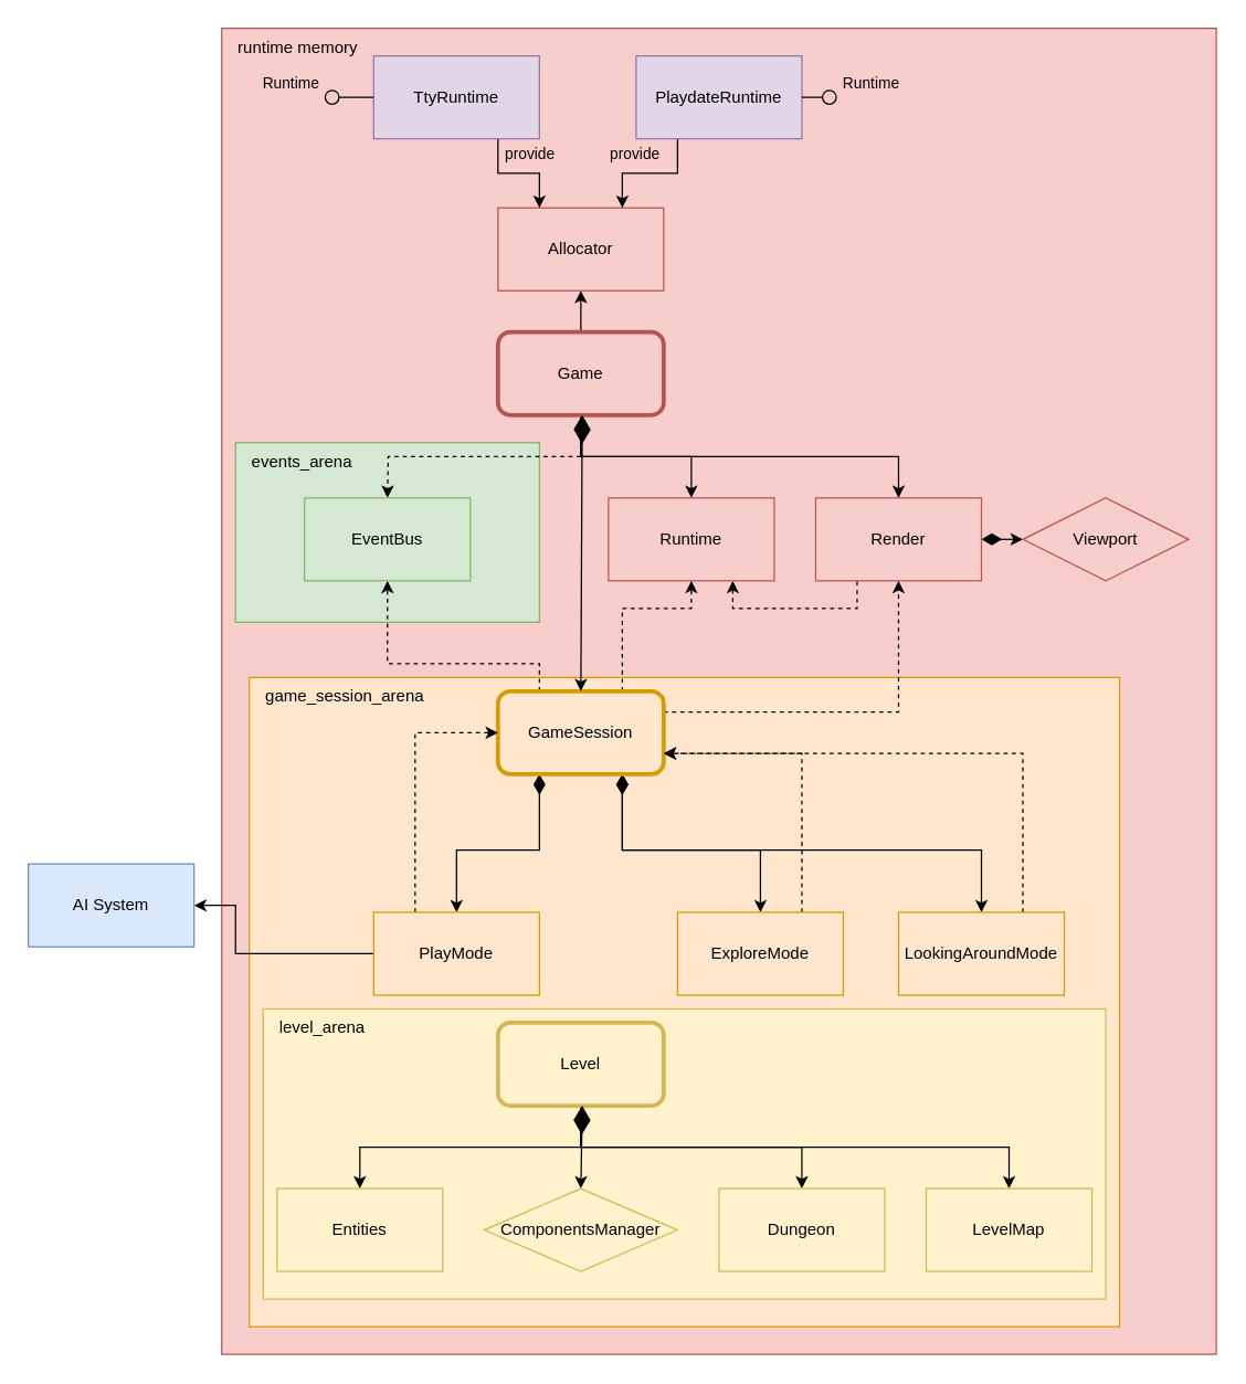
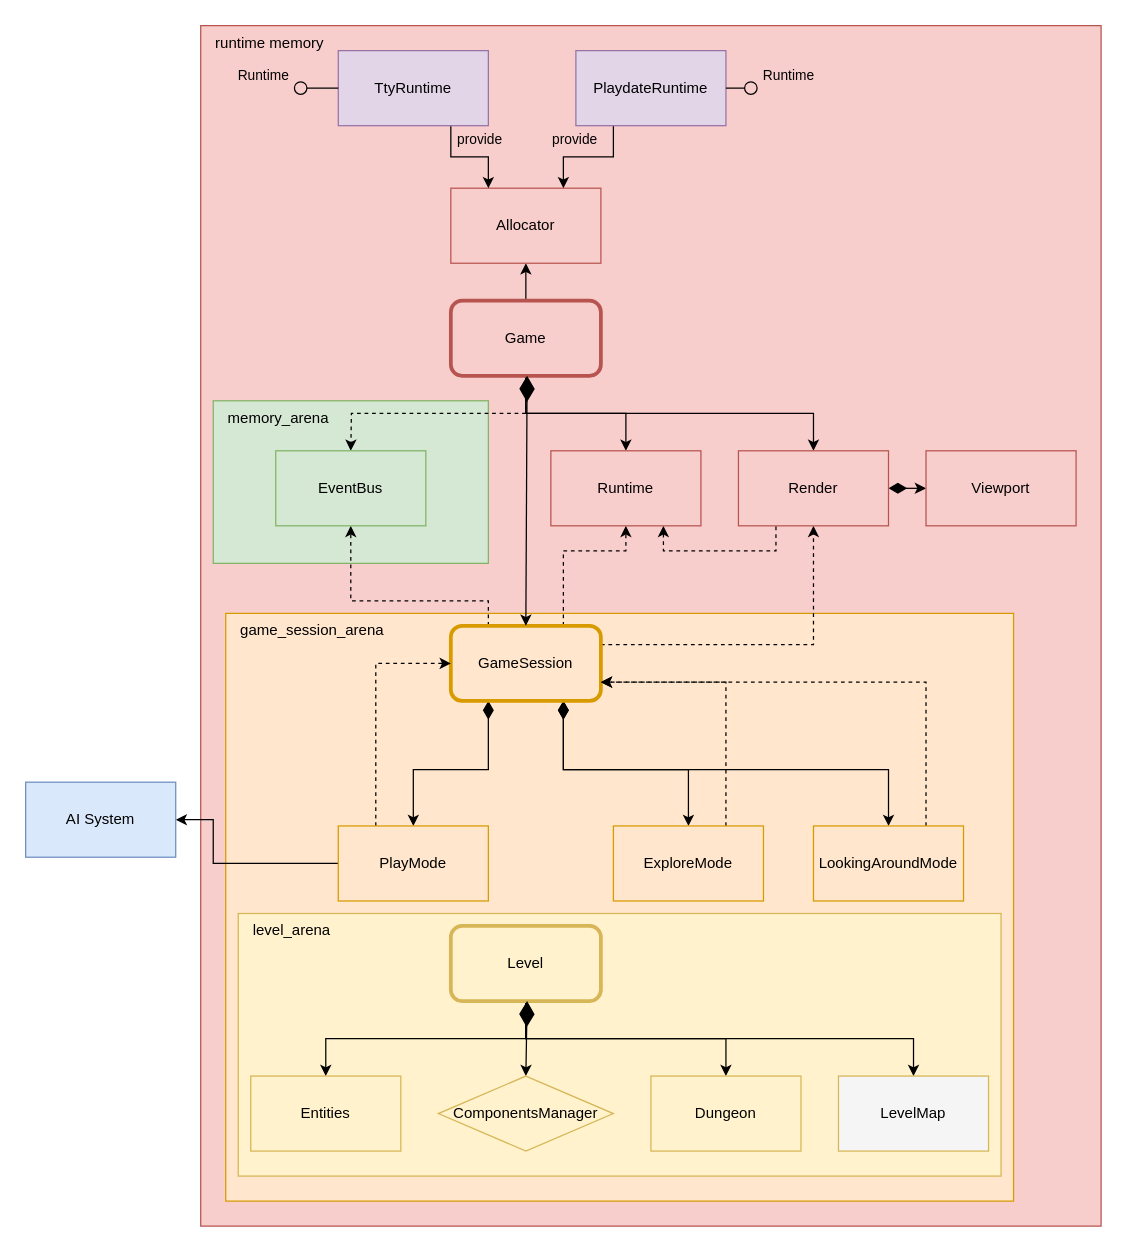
  <mxCell id="0" />
  <mxCell id="1" parent="0" />
  <mxCell id="2" value="runtime memory" style="rounded=0;whiteSpace=wrap;html=1;fillColor=#f8cecc;strokeColor=#b85450;verticalAlign=top;align=left;spacingLeft=10;" parent="1" vertex="1"><mxGeometry x="160" y="20" width="720" height="960" as="geometry" /></mxCell>
- <mxCell id="3" value="events_arena" style="rounded=0;whiteSpace=wrap;html=1;fillColor=#d5e8d4;strokeColor=#82b366;align=left;verticalAlign=top;spacingLeft=10;" vertex="1" parent="1"><mxGeometry x="170" y="320" width="220" height="130" as="geometry" /></mxCell>
+ <mxCell id="3" value="memory_arena" style="rounded=0;whiteSpace=wrap;html=1;fillColor=#d5e8d4;strokeColor=#82b366;align=left;verticalAlign=top;spacingLeft=10;" vertex="1" parent="1"><mxGeometry x="170" y="320" width="220" height="130" as="geometry" /></mxCell>
  <mxCell id="4" value="game_session_arena" style="rounded=0;whiteSpace=wrap;html=1;fillColor=#ffe6cc;strokeColor=#d79b00;align=left;verticalAlign=top;spacingLeft=10;" parent="1" vertex="1"><mxGeometry x="180" y="490" width="630" height="470" as="geometry" /></mxCell>
  <mxCell id="5" value="level_arena" style="rounded=0;whiteSpace=wrap;html=1;fillColor=#fff2cc;strokeColor=#d6b656;align=left;verticalAlign=top;spacingLeft=10;" parent="1" vertex="1"><mxGeometry x="190" y="730" width="610" height="210" as="geometry" /></mxCell>
  <mxCell id="6" style="edgeStyle=orthogonalEdgeStyle;rounded=0;orthogonalLoop=1;jettySize=auto;html=1;exitX=0.5;exitY=1;exitDx=0;exitDy=0;dashed=1;" parent="1" source="10" edge="1"><mxGeometry relative="1" as="geometry"><mxPoint x="280" y="360" as="targetPoint" /></mxGeometry></mxCell>
  <mxCell id="7" style="edgeStyle=orthogonalEdgeStyle;rounded=0;orthogonalLoop=1;jettySize=auto;html=1;exitX=0.5;exitY=1;exitDx=0;exitDy=0;entryX=0.5;entryY=0;entryDx=0;entryDy=0;" parent="1" source="10" target="24" edge="1"><mxGeometry relative="1" as="geometry" /></mxCell>
  <mxCell id="8" style="edgeStyle=orthogonalEdgeStyle;rounded=0;orthogonalLoop=1;jettySize=auto;html=1;exitX=0.5;exitY=1;exitDx=0;exitDy=0;" parent="1" source="10" target="42" edge="1"><mxGeometry relative="1" as="geometry" /></mxCell>
  <mxCell id="9" style="edgeStyle=orthogonalEdgeStyle;rounded=0;orthogonalLoop=1;jettySize=auto;html=1;exitX=0.5;exitY=0;exitDx=0;exitDy=0;entryX=0.5;entryY=1;entryDx=0;entryDy=0;" edge="1" parent="1" source="10" target="36"><mxGeometry relative="1" as="geometry" /></mxCell>
  <mxCell id="10" value="Game" style="rounded=1;whiteSpace=wrap;html=1;fillColor=#f8cecc;strokeColor=#b85450;strokeWidth=3;" parent="1" vertex="1"><mxGeometry x="360" y="240" width="120" height="60" as="geometry" /></mxCell>
  <mxCell id="11" style="edgeStyle=orthogonalEdgeStyle;rounded=0;orthogonalLoop=1;jettySize=auto;html=1;exitX=0.25;exitY=1;exitDx=0;exitDy=0;entryX=0.5;entryY=0;entryDx=0;entryDy=0;startArrow=diamondThin;startFill=1;startSize=12;" parent="1" source="17" target="29" edge="1"><mxGeometry relative="1" as="geometry" /></mxCell>
  <mxCell id="12" style="edgeStyle=orthogonalEdgeStyle;rounded=0;orthogonalLoop=1;jettySize=auto;html=1;exitX=0.75;exitY=1;exitDx=0;exitDy=0;entryX=0.5;entryY=0;entryDx=0;entryDy=0;strokeColor=default;align=center;verticalAlign=middle;fontFamily=Helvetica;fontSize=11;fontColor=default;labelBackgroundColor=default;startArrow=diamondThin;startFill=1;startSize=12;endArrow=classic;" parent="1" source="17" target="31" edge="1"><mxGeometry relative="1" as="geometry" /></mxCell>
  <mxCell id="13" style="edgeStyle=orthogonalEdgeStyle;rounded=0;orthogonalLoop=1;jettySize=auto;html=1;exitX=0.25;exitY=0;exitDx=0;exitDy=0;entryX=0.5;entryY=1;entryDx=0;entryDy=0;dashed=1;" parent="1" source="17" target="37" edge="1"><mxGeometry relative="1" as="geometry"><Array as="points"><mxPoint x="390" y="480" /><mxPoint x="280" y="480" /></Array></mxGeometry></mxCell>
  <mxCell id="14" style="edgeStyle=orthogonalEdgeStyle;rounded=0;orthogonalLoop=1;jettySize=auto;html=1;exitX=1;exitY=0.25;exitDx=0;exitDy=0;entryX=0.5;entryY=1;entryDx=0;entryDy=0;dashed=1;" parent="1" source="17" target="24" edge="1"><mxGeometry relative="1" as="geometry"><Array as="points"><mxPoint x="650" y="515" /></Array></mxGeometry></mxCell>
  <mxCell id="15" style="edgeStyle=orthogonalEdgeStyle;rounded=0;orthogonalLoop=1;jettySize=auto;html=1;exitX=0.75;exitY=1;exitDx=0;exitDy=0;entryX=0.5;entryY=0;entryDx=0;entryDy=0;strokeColor=default;align=center;verticalAlign=middle;fontFamily=Helvetica;fontSize=11;fontColor=default;labelBackgroundColor=default;startArrow=diamondThin;startFill=1;startSize=12;endArrow=classic;" parent="1" source="17" target="39" edge="1"><mxGeometry relative="1" as="geometry" /></mxCell>
  <mxCell id="16" style="edgeStyle=orthogonalEdgeStyle;rounded=0;orthogonalLoop=1;jettySize=auto;html=1;exitX=0.75;exitY=0;exitDx=0;exitDy=0;entryX=0.5;entryY=1;entryDx=0;entryDy=0;dashed=1;" parent="1" source="17" target="42" edge="1"><mxGeometry relative="1" as="geometry"><Array as="points"><mxPoint x="450" y="440" /><mxPoint x="500" y="440" /></Array></mxGeometry></mxCell>
  <mxCell id="17" value="GameSession" style="rounded=1;whiteSpace=wrap;html=1;fillColor=#ffe6cc;strokeColor=#d79b00;strokeWidth=3;" parent="1" vertex="1"><mxGeometry x="360" y="500" width="120" height="60" as="geometry" /></mxCell>
  <mxCell id="18" style="edgeStyle=orthogonalEdgeStyle;rounded=0;orthogonalLoop=1;jettySize=auto;html=1;exitX=0.5;exitY=1;exitDx=0;exitDy=0;entryX=0.5;entryY=0;entryDx=0;entryDy=0;" parent="1" source="21" target="33" edge="1"><mxGeometry relative="1" as="geometry" /></mxCell>
  <mxCell id="19" style="edgeStyle=orthogonalEdgeStyle;rounded=0;orthogonalLoop=1;jettySize=auto;html=1;exitX=0.5;exitY=1;exitDx=0;exitDy=0;entryX=0.5;entryY=0;entryDx=0;entryDy=0;" parent="1" source="21" target="22" edge="1"><mxGeometry relative="1" as="geometry" /></mxCell>
  <mxCell id="20" style="edgeStyle=orthogonalEdgeStyle;rounded=0;orthogonalLoop=1;jettySize=auto;html=1;exitX=0.5;exitY=1;exitDx=0;exitDy=0;entryX=0.5;entryY=0;entryDx=0;entryDy=0;" parent="1" source="21" target="34" edge="1"><mxGeometry relative="1" as="geometry" /></mxCell>
  <mxCell id="21" value="Level" style="rounded=1;whiteSpace=wrap;html=1;fillColor=#fff2cc;strokeColor=#d6b656;strokeWidth=3;align=center;verticalAlign=middle;fontFamily=Helvetica;fontSize=12;" parent="1" vertex="1"><mxGeometry x="360" y="740" width="120" height="60" as="geometry" /></mxCell>
  <mxCell id="22" value="Dungeon" style="rounded=0;whiteSpace=wrap;html=1;fillColor=#fff2cc;strokeColor=#d6b656;" parent="1" vertex="1"><mxGeometry x="520" y="860" width="120" height="60" as="geometry" /></mxCell>
  <mxCell id="23" style="edgeStyle=orthogonalEdgeStyle;rounded=0;orthogonalLoop=1;jettySize=auto;html=1;exitX=1;exitY=0.5;exitDx=0;exitDy=0;entryX=0;entryY=0.5;entryDx=0;entryDy=0;startArrow=diamondThin;startFill=1;startSize=12;" parent="1" source="24" target="40" edge="1"><mxGeometry relative="1" as="geometry" /></mxCell>
  <mxCell id="24" value="Render" style="rounded=0;whiteSpace=wrap;html=1;fillColor=#f8cecc;strokeColor=#b85450;" parent="1" vertex="1"><mxGeometry x="590" y="360" width="120" height="60" as="geometry" /></mxCell>
  <mxCell id="25" value="" style="endArrow=diamondThin;endFill=1;endSize=18;html=1;rounded=0;exitX=0.5;exitY=0;exitDx=0;exitDy=0;startArrow=classic;startFill=1;strokeWidth=1;" parent="1" source="17" edge="1"><mxGeometry width="160" relative="1" as="geometry"><mxPoint x="421" y="420" as="sourcePoint" /><mxPoint x="421" y="300" as="targetPoint" /></mxGeometry></mxCell>
  <mxCell id="26" value="" style="endArrow=diamondThin;endFill=1;endSize=18;html=1;rounded=0;startArrow=classic;startFill=1;exitX=0.5;exitY=0;exitDx=0;exitDy=0;strokeWidth=1;" parent="1" source="32" edge="1"><mxGeometry width="160" relative="1" as="geometry"><mxPoint x="421" y="860" as="sourcePoint" /><mxPoint x="421" y="800" as="targetPoint" /></mxGeometry></mxCell>
  <mxCell id="27" style="edgeStyle=orthogonalEdgeStyle;rounded=0;orthogonalLoop=1;jettySize=auto;html=1;exitX=0.25;exitY=0;exitDx=0;exitDy=0;entryX=0;entryY=0.5;entryDx=0;entryDy=0;dashed=1;" parent="1" source="29" target="17" edge="1"><mxGeometry relative="1" as="geometry" /></mxCell>
  <mxCell id="28" style="edgeStyle=orthogonalEdgeStyle;rounded=0;orthogonalLoop=1;jettySize=auto;html=1;exitX=0;exitY=0.5;exitDx=0;exitDy=0;entryX=1;entryY=0.5;entryDx=0;entryDy=0;" parent="1" source="29" target="35" edge="1"><mxGeometry relative="1" as="geometry"><Array as="points"><mxPoint x="170" y="690" /><mxPoint x="170" y="655" /></Array></mxGeometry></mxCell>
  <mxCell id="29" value="PlayMode" style="rounded=0;whiteSpace=wrap;html=1;fillColor=#ffe6cc;strokeColor=#d79b00;" parent="1" vertex="1"><mxGeometry x="270" y="660" width="120" height="60" as="geometry" /></mxCell>
  <mxCell id="30" style="edgeStyle=orthogonalEdgeStyle;rounded=0;orthogonalLoop=1;jettySize=auto;html=1;exitX=0.75;exitY=0;exitDx=0;exitDy=0;entryX=1;entryY=0.75;entryDx=0;entryDy=0;dashed=1;" parent="1" source="31" target="17" edge="1"><mxGeometry relative="1" as="geometry" /></mxCell>
  <mxCell id="31" value="ExploreMode" style="rounded=0;whiteSpace=wrap;html=1;fillColor=#ffe6cc;strokeColor=#d79b00;" parent="1" vertex="1"><mxGeometry x="490" y="660" width="120" height="60" as="geometry" /></mxCell>
  <mxCell id="32" value="ComponentsManager" style="rhombus;whiteSpace=wrap;html=1;fillColor=#fff2cc;strokeColor=#d6b656;" parent="1" vertex="1"><mxGeometry x="350" y="860" width="140" height="60" as="geometry" /></mxCell>
  <mxCell id="33" value="Entities" style="rounded=0;whiteSpace=wrap;html=1;fillColor=#fff2cc;strokeColor=#d6b656;" parent="1" vertex="1"><mxGeometry x="200" y="860" width="120" height="60" as="geometry" /></mxCell>
- <mxCell id="34" value="LevelMap" style="rounded=0;whiteSpace=wrap;html=1;fillColor=#fff2cc;strokeColor=#d6b656;" parent="1" vertex="1"><mxGeometry x="670" y="860" width="120" height="60" as="geometry" /></mxCell>
+ <mxCell id="34" value="LevelMap" style="rounded=0;whiteSpace=wrap;html=1;fillColor=#f5f5f5;strokeColor=#d6b656;" parent="1" vertex="1"><mxGeometry x="670" y="860" width="120" height="60" as="geometry" /></mxCell>
  <mxCell id="35" value="AI System" style="rounded=0;whiteSpace=wrap;html=1;fillColor=#dae8fc;strokeColor=#6c8ebf;" parent="1" vertex="1"><mxGeometry x="20" y="625" width="120" height="60" as="geometry" /></mxCell>
  <mxCell id="36" value="Allocator" style="rounded=0;whiteSpace=wrap;html=1;fillColor=#f8cecc;strokeColor=#b85450;" parent="1" vertex="1"><mxGeometry x="360" y="150" width="120" height="60" as="geometry" /></mxCell>
  <mxCell id="37" value="EventBus" style="rounded=0;whiteSpace=wrap;html=1;fillColor=#d5e8d4;strokeColor=#82b366;" parent="1" vertex="1"><mxGeometry x="220" y="360" width="120" height="60" as="geometry" /></mxCell>
  <mxCell id="38" style="edgeStyle=orthogonalEdgeStyle;rounded=0;orthogonalLoop=1;jettySize=auto;html=1;exitX=0.75;exitY=0;exitDx=0;exitDy=0;entryX=1;entryY=0.75;entryDx=0;entryDy=0;dashed=1;" parent="1" source="39" target="17" edge="1"><mxGeometry relative="1" as="geometry" /></mxCell>
  <mxCell id="39" value="LookingAroundMode" style="rounded=0;whiteSpace=wrap;html=1;fillColor=#ffe6cc;strokeColor=#d79b00;" parent="1" vertex="1"><mxGeometry x="650" y="660" width="120" height="60" as="geometry" /></mxCell>
- <mxCell id="40" value="Viewport" style="rhombus;whiteSpace=wrap;html=1;fillColor=#f8cecc;strokeColor=#b85450;" parent="1" vertex="1"><mxGeometry x="740" y="360" width="120" height="60" as="geometry" /></mxCell>
+ <mxCell id="40" value="Viewport" style="rounded=0;whiteSpace=wrap;html=1;fillColor=#f8cecc;strokeColor=#b85450;" parent="1" vertex="1"><mxGeometry x="740" y="360" width="120" height="60" as="geometry" /></mxCell>
  <mxCell id="41" style="edgeStyle=orthogonalEdgeStyle;rounded=0;orthogonalLoop=1;jettySize=auto;html=1;exitX=0.75;exitY=1;exitDx=0;exitDy=0;entryX=0.25;entryY=1;entryDx=0;entryDy=0;dashed=1;endArrow=none;endFill=0;startArrow=classic;startFill=1;" edge="1" parent="1" source="42" target="24"><mxGeometry relative="1" as="geometry" /></mxCell>
  <mxCell id="42" value="Runtime" style="rounded=0;whiteSpace=wrap;html=1;fillColor=#f8cecc;strokeColor=#b85450;" parent="1" vertex="1"><mxGeometry x="440" y="360" width="120" height="60" as="geometry" /></mxCell>
  <mxCell id="43" style="edgeStyle=orthogonalEdgeStyle;rounded=0;orthogonalLoop=1;jettySize=auto;html=1;exitX=0.75;exitY=1;exitDx=0;exitDy=0;entryX=0.25;entryY=0;entryDx=0;entryDy=0;" edge="1" parent="1" source="45" target="36"><mxGeometry relative="1" as="geometry" /></mxCell>
  <mxCell id="44" value="provide" style="edgeLabel;html=1;align=center;verticalAlign=middle;resizable=0;points=[];labelBackgroundColor=none;" vertex="1" connectable="0" parent="43"><mxGeometry x="0.009" relative="1" as="geometry"><mxPoint x="7" y="-15" as="offset" /></mxGeometry></mxCell>
  <mxCell id="45" value="TtyRuntime" style="rounded=0;whiteSpace=wrap;html=1;fillColor=#e1d5e7;strokeColor=#9673a6;" vertex="1" parent="1"><mxGeometry x="270" y="40" width="120" height="60" as="geometry" /></mxCell>
  <mxCell id="46" style="edgeStyle=orthogonalEdgeStyle;rounded=0;orthogonalLoop=1;jettySize=auto;html=1;exitX=0.25;exitY=1;exitDx=0;exitDy=0;entryX=0.75;entryY=0;entryDx=0;entryDy=0;" edge="1" parent="1" source="48" target="36"><mxGeometry relative="1" as="geometry" /></mxCell>
  <mxCell id="47" value="provide" style="edgeLabel;html=1;align=center;verticalAlign=middle;resizable=0;points=[];labelBackgroundColor=none;" vertex="1" connectable="0" parent="46"><mxGeometry x="0.009" y="-1" relative="1" as="geometry"><mxPoint x="-12" y="-14" as="offset" /></mxGeometry></mxCell>
  <mxCell id="48" value="PlaydateRuntime" style="rounded=0;whiteSpace=wrap;html=1;fillColor=#e1d5e7;strokeColor=#9673a6;" vertex="1" parent="1"><mxGeometry x="460" y="40" width="120" height="60" as="geometry" /></mxCell>
  <mxCell id="49" value="Runtime" style="rounded=0;orthogonalLoop=1;jettySize=auto;html=1;endArrow=oval;endFill=0;sketch=0;sourcePerimeterSpacing=0;targetPerimeterSpacing=0;endSize=10;exitX=1;exitY=0.5;exitDx=0;exitDy=0;entryX=0.611;entryY=0.052;entryDx=0;entryDy=0;entryPerimeter=0;labelBackgroundColor=none;" edge="1" target="2" parent="1" source="48"><mxGeometry x="1" y="32" relative="1" as="geometry"><mxPoint x="440" y="435" as="sourcePoint" /><mxPoint x="30" y="22" as="offset" /></mxGeometry></mxCell>
  <mxCell id="50" value="" style="ellipse;whiteSpace=wrap;html=1;align=center;aspect=fixed;fillColor=none;strokeColor=none;resizable=0;perimeter=centerPerimeter;rotatable=0;allowArrows=0;points=[];outlineConnect=1;" vertex="1" parent="1"><mxGeometry x="455" y="430" width="10" height="10" as="geometry" /></mxCell>
  <mxCell id="51" value="Runtime" style="rounded=0;orthogonalLoop=1;jettySize=auto;html=1;endArrow=oval;endFill=0;sketch=0;sourcePerimeterSpacing=0;targetPerimeterSpacing=0;endSize=10;exitX=0;exitY=0.5;exitDx=0;exitDy=0;entryX=0.111;entryY=0.052;entryDx=0;entryDy=0;entryPerimeter=0;labelBackgroundColor=none;" edge="1" parent="1" source="45" target="2"><mxGeometry x="1" y="-32" relative="1" as="geometry"><mxPoint x="590" y="80" as="sourcePoint" /><mxPoint x="610" y="80" as="targetPoint" /><mxPoint x="-30" y="22" as="offset" /></mxGeometry></mxCell>
